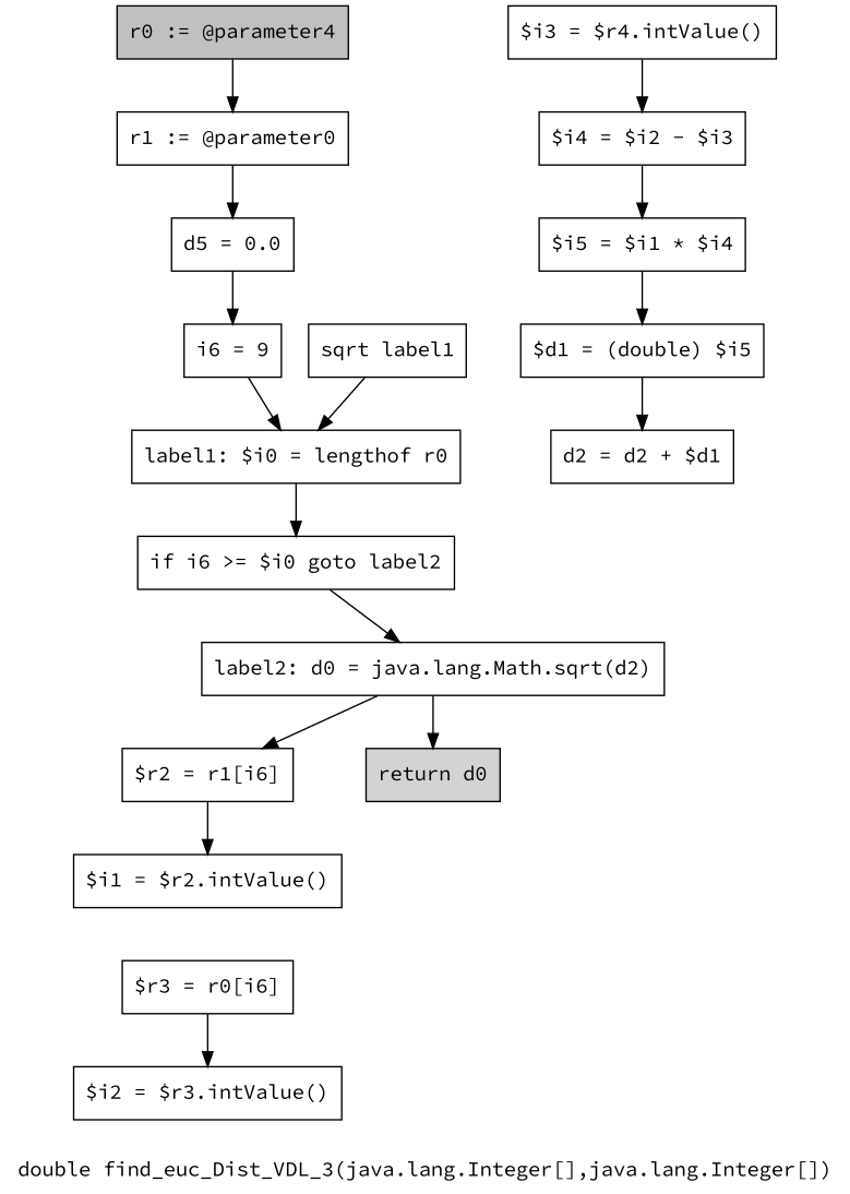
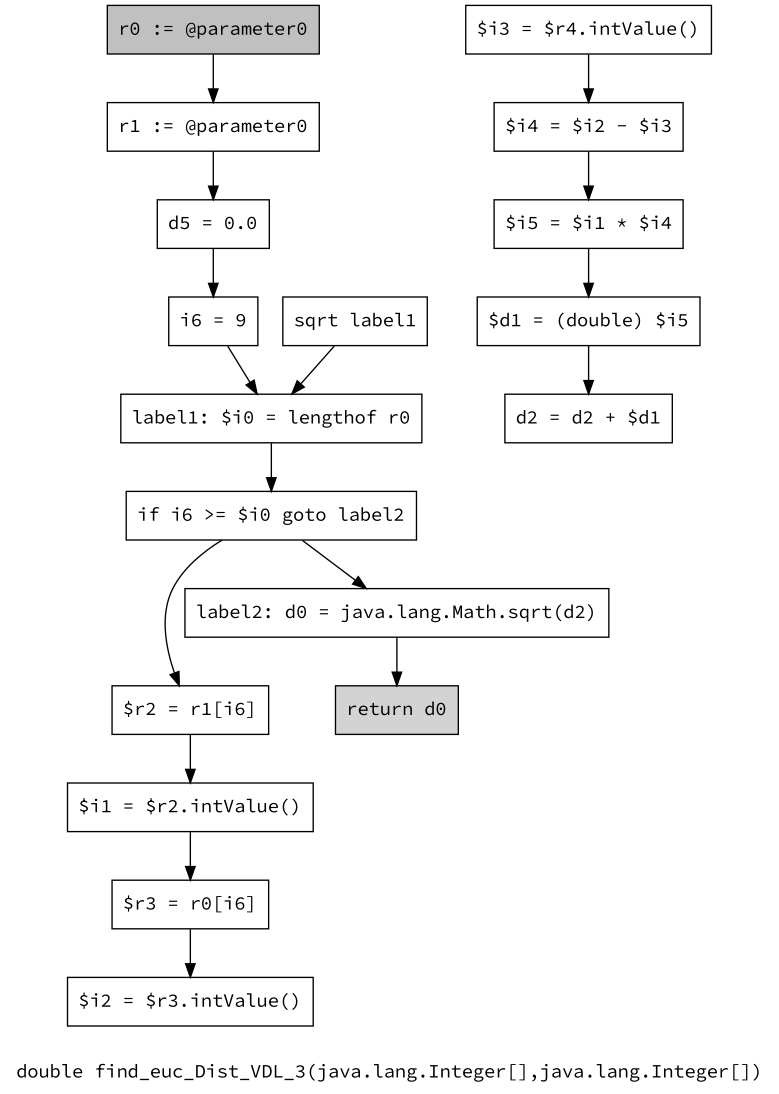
  digraph {
    fontname="Source Code Pro"
    label="double find_euc_Dist_VDL_3(java.lang.Integer[],java.lang.Integer[])"
    node [fontname="Source Code Pro" shape=box]
    edge [fontname="Source Code Pro"]
-   n1 [fillcolor=gray label="r0 := @parameter4" style=filled]
+   n1 [fillcolor=gray label="r0 := @parameter0" style=filled]
    n2 [label="r1 := @parameter0"]
    n3 [label="d5 = 0.0"]
    n4 [label="i6 = 9"]
    n5 [label="label1: $i0 = lengthof r0"]
    n6 [label="if i6 >= $i0 goto label2"]
    n7 [label="$r2 = r1[i6]"]
    n8 [label="label2: d0 = java.lang.Math.sqrt(d2)"]
    n9 [label="$i1 = $r2.intValue()"]
    n10 [fillcolor=lightgray label="return d0" style=filled]
    n11 [label="$r3 = r0[i6]"]
    n12 [label="$i2 = $r3.intValue()"]
    n13 [label="$i3 = $r4.intValue()"]
    n14 [label="$i4 = $i2 - $i3"]
    n15 [label="$i5 = $i1 * $i4"]
    n16 [label="$d1 = (double) $i5"]
    n17 [label="d2 = d2 + $d1"]
    n18 [label="sqrt label1"]
    n1 -> n2
    n2 -> n3
    n3 -> n4
    n4 -> n5
    n5 -> n6
-   n8 -> n7
+   n6 -> n7
    n6 -> n8
    n7 -> n9
    n8 -> n10
+   n9 -> n11
    n11 -> n12
    n13 -> n14
    n14 -> n15
    n15 -> n16
    n16 -> n17
    n18 -> n5
  }
